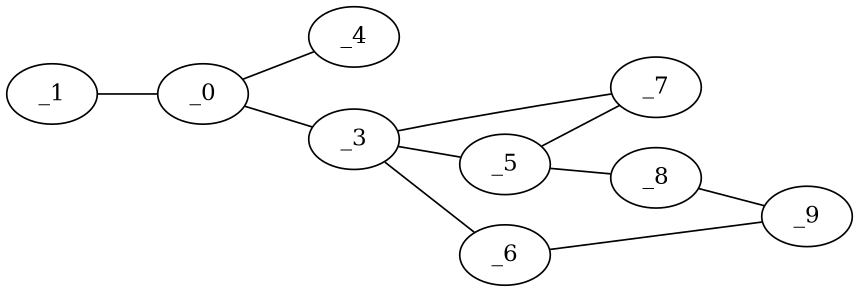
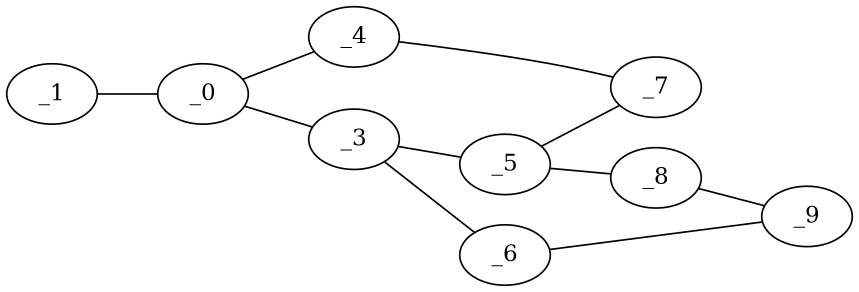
  graph {
    rankdir=LR
    node [charge=0 chem=1 symbol="C  " x=5.4899 y=0.3335]
    edge [valence=1]
    _1 [x=5.7989 y=1.2845]
    n2 [label=_0]
    _3 [charge=1 chem=4 symbol="N  " x=4.5388 y=0.0245]
    _4 [x=6.0777 y=-0.4755]
    _5 [chem=4 symbol="N  " x=4.5388 y=-0.9755]
    _6 [x=3.5878]
    _7 [y=-1.2845]
    _8 [x=3.5878 y=-1.2845]
    _9 [x=3 y=-0.4755]
    _1 -- n2
    n2 -- _3 [valence=2]
    n2 -- _4
    _3 -- _5
    _3 -- _6
-   _3 -- _7 [valence=2]
+   _4 -- _7 [valence=2]
    _5 -- _7
    _5 -- _8
    _6 -- _9
    _8 -- _9
  }
